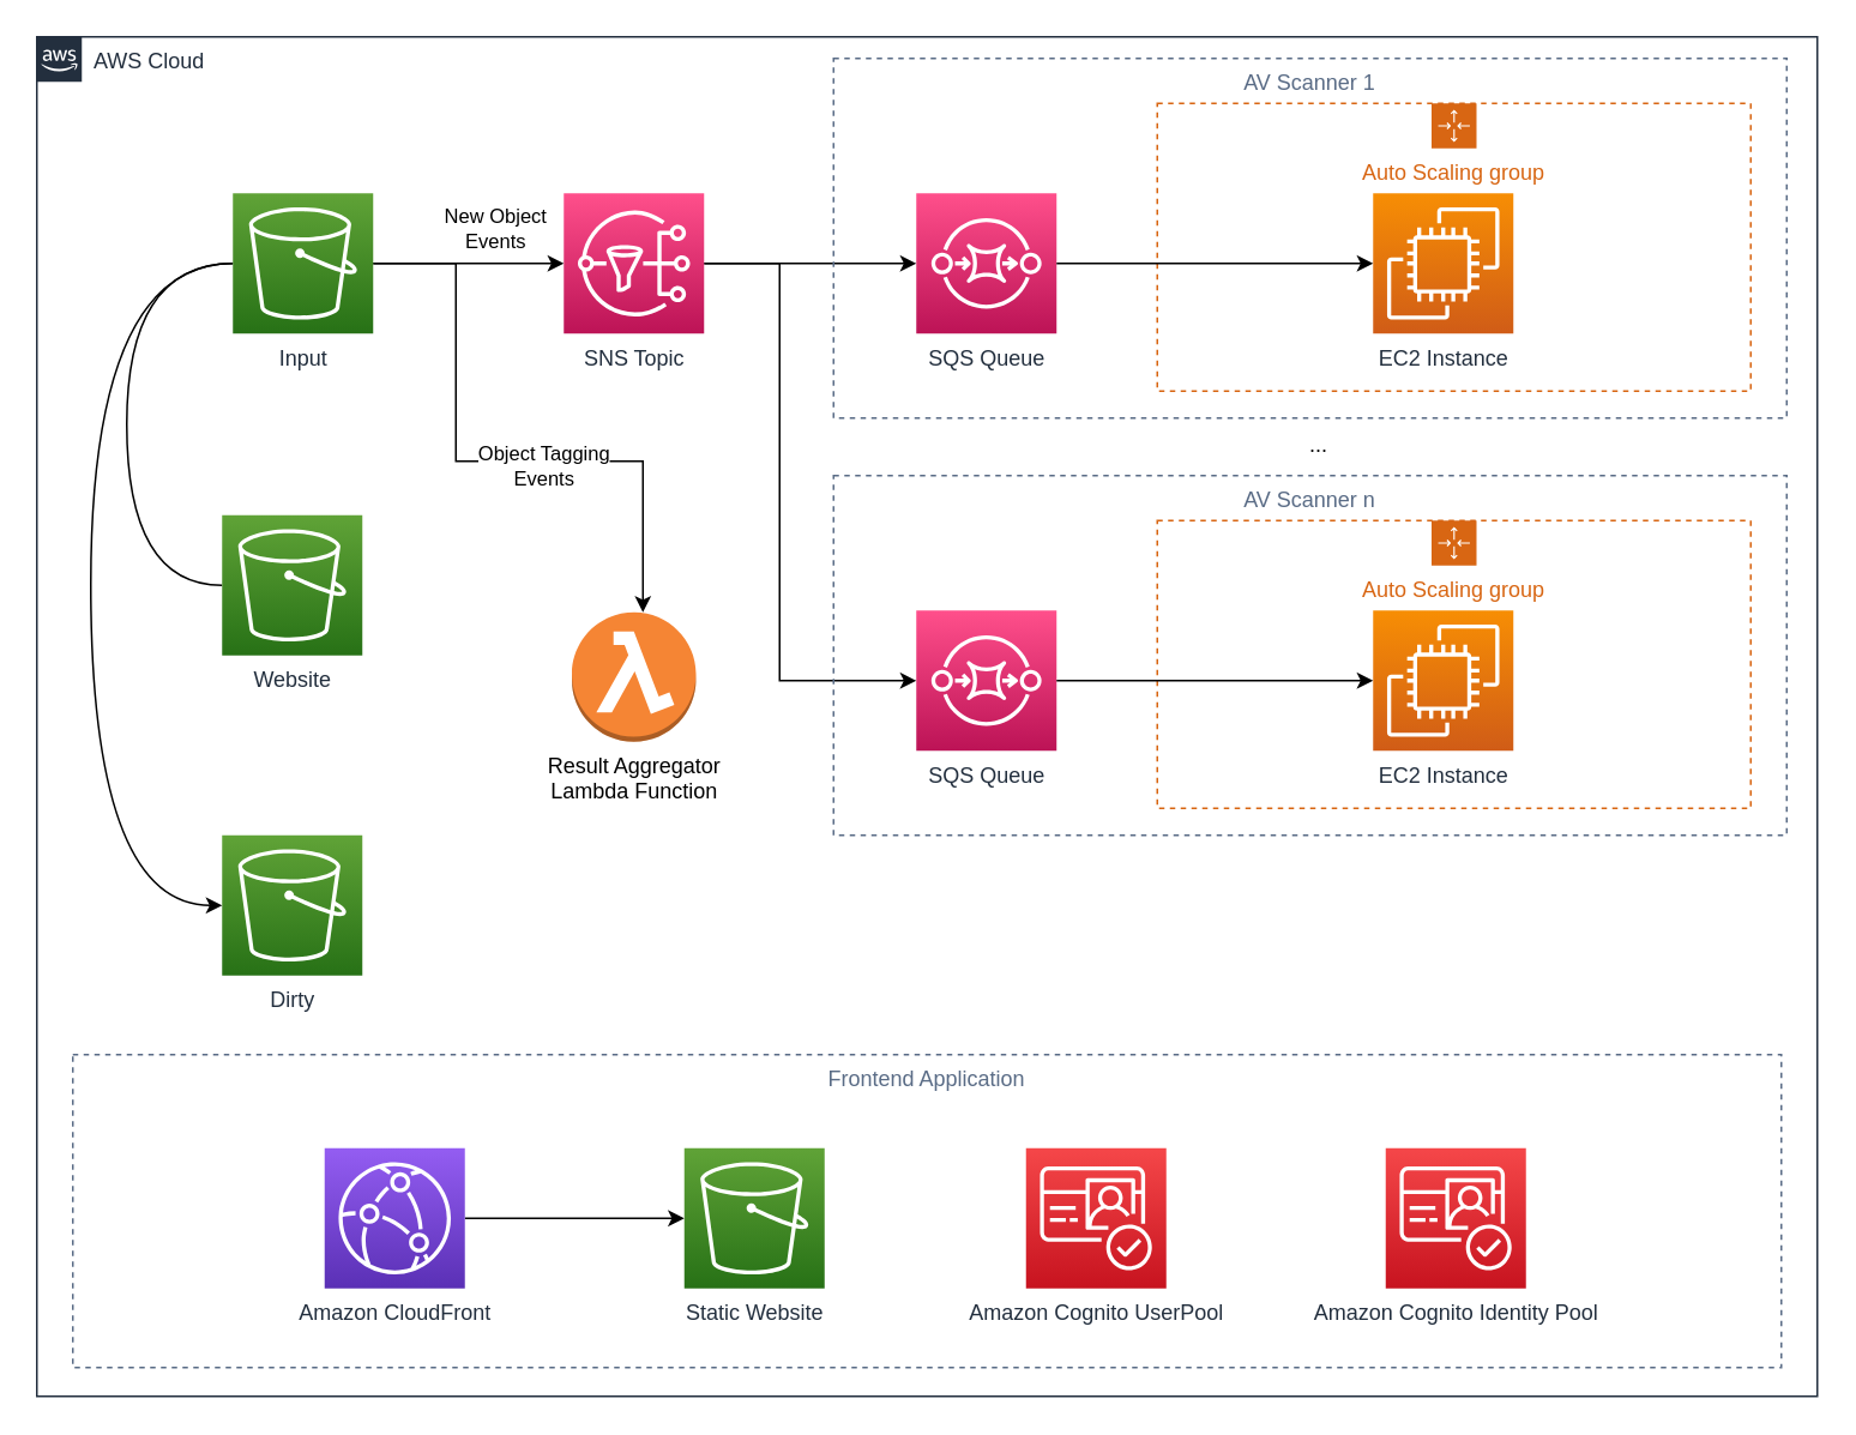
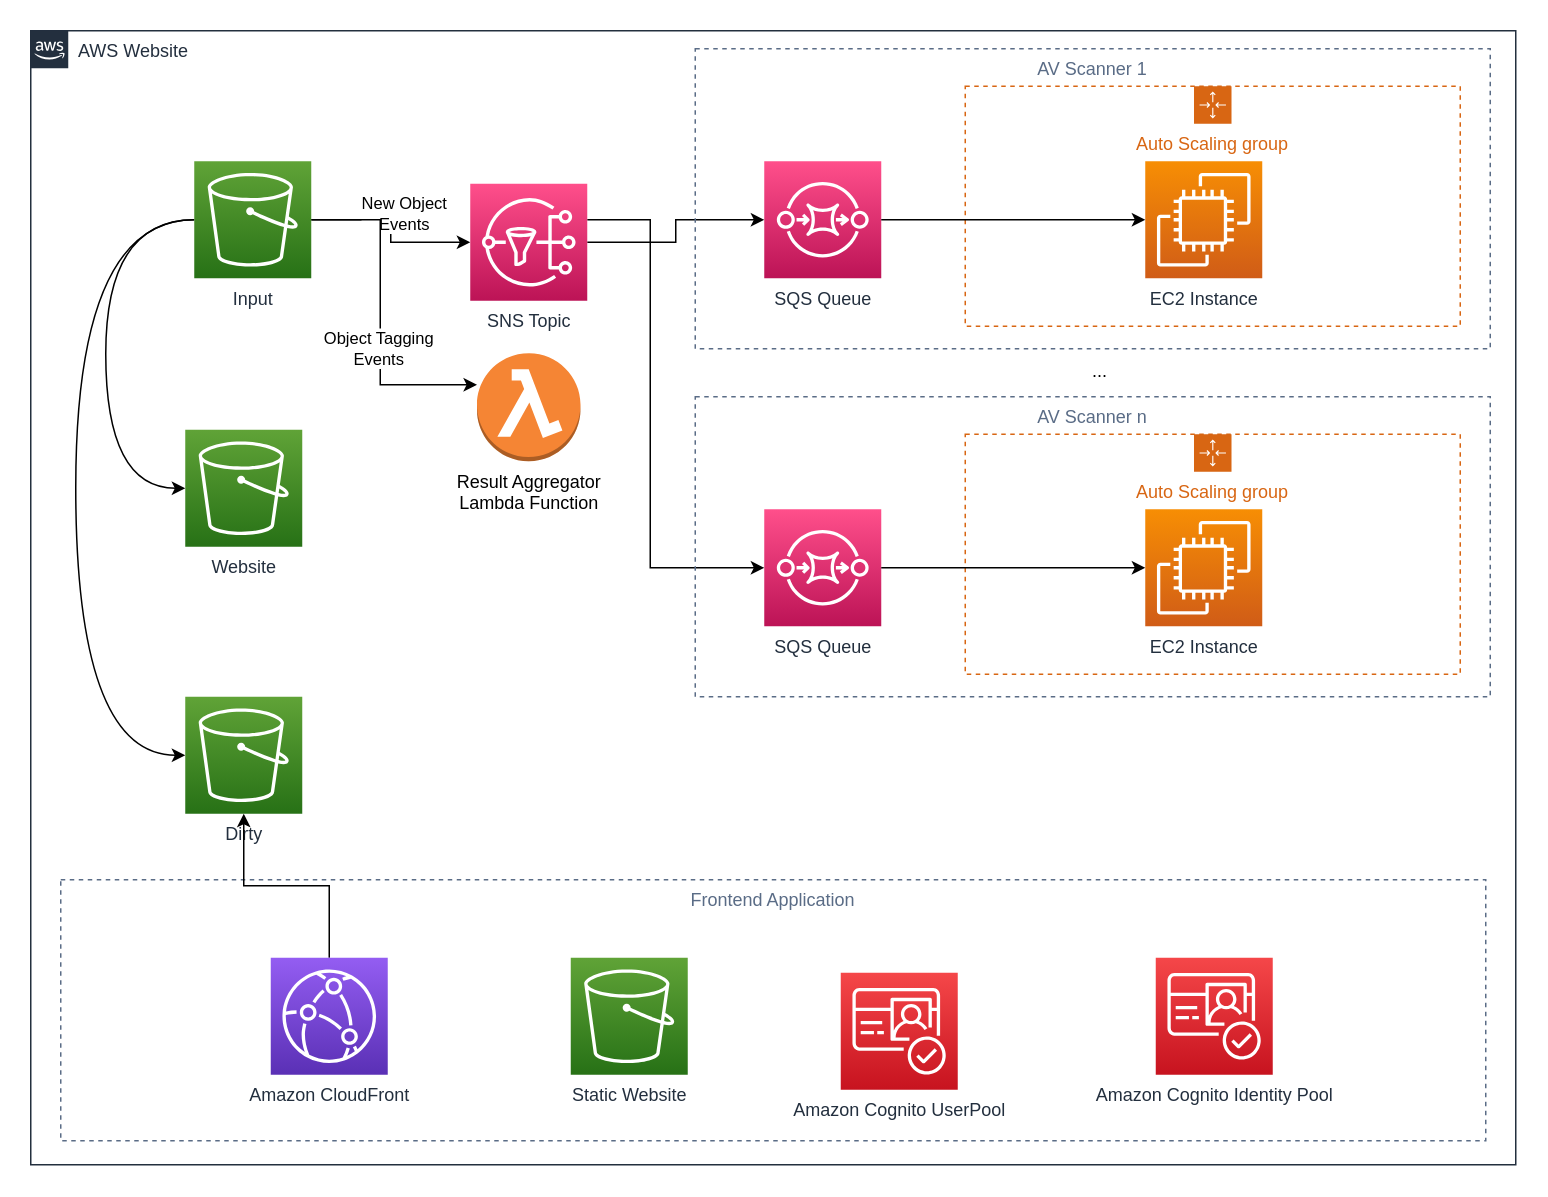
  <mxCell id="0" />
  <mxCell id="1" parent="0" />
- <mxCell id="2" value="AWS Cloud" style="points=[[0,0],[0.25,0],[0.5,0],[0.75,0],[1,0],[1,0.25],[1,0.5],[1,0.75],[1,1],[0.75,1],[0.5,1],[0.25,1],[0,1],[0,0.75],[0,0.5],[0,0.25]];outlineConnect=0;gradientColor=none;html=1;whiteSpace=wrap;fontSize=12;fontStyle=0;container=1;pointerEvents=0;collapsible=0;recursiveResize=0;shape=mxgraph.aws4.group;grIcon=mxgraph.aws4.group_aws_cloud_alt;strokeColor=#232F3E;fillColor=none;verticalAlign=top;align=left;spacingLeft=30;fontColor=#232F3E;dashed=0;" parent="1" vertex="1"><mxGeometry x="20" y="20" width="990" height="756" as="geometry" /></mxCell>
+ <mxCell id="2" value="AWS Website" style="points=[[0,0],[0.25,0],[0.5,0],[0.75,0],[1,0],[1,0.25],[1,0.5],[1,0.75],[1,1],[0.75,1],[0.5,1],[0.25,1],[0,1],[0,0.75],[0,0.5],[0,0.25]];outlineConnect=0;gradientColor=none;html=1;whiteSpace=wrap;fontSize=12;fontStyle=0;container=1;pointerEvents=0;collapsible=0;recursiveResize=0;shape=mxgraph.aws4.group;grIcon=mxgraph.aws4.group_aws_cloud_alt;strokeColor=#232F3E;fillColor=none;verticalAlign=top;align=left;spacingLeft=30;fontColor=#232F3E;dashed=0;" parent="1" vertex="1"><mxGeometry x="20" y="20" width="990" height="756" as="geometry" /></mxCell>
  <mxCell id="3" style="edgeStyle=orthogonalEdgeStyle;rounded=0;orthogonalLoop=1;jettySize=auto;html=1;" parent="2" source="9" target="14" edge="1"><mxGeometry relative="1" as="geometry" /></mxCell>
  <mxCell id="4" value="New Object&lt;br&gt;Events" style="edgeLabel;html=1;align=center;verticalAlign=middle;resizable=0;points=[];" parent="3" vertex="1" connectable="0"><mxGeometry x="0.264" y="2" relative="1" as="geometry"><mxPoint y="-18" as="offset" /></mxGeometry></mxCell>
  <mxCell id="5" style="edgeStyle=orthogonalEdgeStyle;rounded=0;orthogonalLoop=1;jettySize=auto;html=1;" parent="2" source="9" target="28" edge="1"><mxGeometry relative="1" as="geometry"><Array as="points"><mxPoint x="233" y="126" /><mxPoint x="233" y="236" /><mxPoint x="337" y="236" /></Array></mxGeometry></mxCell>
  <mxCell id="6" value="Object Tagging &lt;br&gt;Events" style="edgeLabel;html=1;align=center;verticalAlign=middle;resizable=0;points=[];" parent="5" vertex="1" connectable="0"><mxGeometry x="0.186" y="-2" relative="1" as="geometry"><mxPoint as="offset" /></mxGeometry></mxCell>
- <mxCell id="7" style="edgeStyle=orthogonalEdgeStyle;rounded=0;orthogonalLoop=1;jettySize=auto;html=1;entryX=0;entryY=0.5;entryDx=0;entryDy=0;entryPerimeter=0;curved=1;endArrow=none;" parent="2" source="9" target="10" edge="1"><mxGeometry relative="1" as="geometry"><Array as="points"><mxPoint x="50" y="126" /><mxPoint x="50" y="305" /></Array></mxGeometry></mxCell>
+ <mxCell id="7" style="edgeStyle=orthogonalEdgeStyle;rounded=0;orthogonalLoop=1;jettySize=auto;html=1;entryX=0;entryY=0.5;entryDx=0;entryDy=0;entryPerimeter=0;curved=1;" parent="2" source="9" target="10" edge="1"><mxGeometry relative="1" as="geometry"><Array as="points"><mxPoint x="50" y="126" /><mxPoint x="50" y="305" /></Array></mxGeometry></mxCell>
  <mxCell id="8" style="edgeStyle=orthogonalEdgeStyle;rounded=0;orthogonalLoop=1;jettySize=auto;html=1;entryX=0;entryY=0.5;entryDx=0;entryDy=0;entryPerimeter=0;curved=1;" parent="2" source="9" target="11" edge="1"><mxGeometry relative="1" as="geometry"><Array as="points"><mxPoint x="30" y="126" /><mxPoint x="30" y="483" /></Array></mxGeometry></mxCell>
  <mxCell id="9" value="Input" style="sketch=0;points=[[0,0,0],[0.25,0,0],[0.5,0,0],[0.75,0,0],[1,0,0],[0,1,0],[0.25,1,0],[0.5,1,0],[0.75,1,0],[1,1,0],[0,0.25,0],[0,0.5,0],[0,0.75,0],[1,0.25,0],[1,0.5,0],[1,0.75,0]];outlineConnect=0;fontColor=#232F3E;gradientColor=#60A337;gradientDirection=north;fillColor=#277116;strokeColor=#ffffff;dashed=0;verticalLabelPosition=bottom;verticalAlign=top;align=center;html=1;fontSize=12;fontStyle=0;aspect=fixed;shape=mxgraph.aws4.resourceIcon;resIcon=mxgraph.aws4.s3;" parent="2" vertex="1"><mxGeometry x="109" y="87" width="78" height="78" as="geometry" /></mxCell>
  <mxCell id="10" value="Website" style="sketch=0;points=[[0,0,0],[0.25,0,0],[0.5,0,0],[0.75,0,0],[1,0,0],[0,1,0],[0.25,1,0],[0.5,1,0],[0.75,1,0],[1,1,0],[0,0.25,0],[0,0.5,0],[0,0.75,0],[1,0.25,0],[1,0.5,0],[1,0.75,0]];outlineConnect=0;fontColor=#232F3E;gradientColor=#60A337;gradientDirection=north;fillColor=#277116;strokeColor=#ffffff;dashed=0;verticalLabelPosition=bottom;verticalAlign=top;align=center;html=1;fontSize=12;fontStyle=0;aspect=fixed;shape=mxgraph.aws4.resourceIcon;resIcon=mxgraph.aws4.s3;" parent="2" vertex="1"><mxGeometry x="103" y="266" width="78" height="78" as="geometry" /></mxCell>
  <mxCell id="11" value="Dirty" style="sketch=0;points=[[0,0,0],[0.25,0,0],[0.5,0,0],[0.75,0,0],[1,0,0],[0,1,0],[0.25,1,0],[0.5,1,0],[0.75,1,0],[1,1,0],[0,0.25,0],[0,0.5,0],[0,0.75,0],[1,0.25,0],[1,0.5,0],[1,0.75,0]];outlineConnect=0;fontColor=#232F3E;gradientColor=#60A337;gradientDirection=north;fillColor=#277116;strokeColor=#ffffff;dashed=0;verticalLabelPosition=bottom;verticalAlign=top;align=center;html=1;fontSize=12;fontStyle=0;aspect=fixed;shape=mxgraph.aws4.resourceIcon;resIcon=mxgraph.aws4.s3;" parent="2" vertex="1"><mxGeometry x="103" y="444" width="78" height="78" as="geometry" /></mxCell>
  <mxCell id="12" style="edgeStyle=orthogonalEdgeStyle;rounded=0;orthogonalLoop=1;jettySize=auto;html=1;entryX=0;entryY=0.5;entryDx=0;entryDy=0;entryPerimeter=0;" parent="2" source="14" target="24" edge="1"><mxGeometry relative="1" as="geometry"><Array as="points"><mxPoint x="413" y="126" /><mxPoint x="413" y="358" /></Array></mxGeometry></mxCell>
  <mxCell id="13" style="edgeStyle=orthogonalEdgeStyle;rounded=0;orthogonalLoop=1;jettySize=auto;html=1;" parent="2" source="14" target="17" edge="1"><mxGeometry relative="1" as="geometry" /></mxCell>
- <mxCell id="14" value="SNS Topic" style="sketch=0;points=[[0,0,0],[0.25,0,0],[0.5,0,0],[0.75,0,0],[1,0,0],[0,1,0],[0.25,1,0],[0.5,1,0],[0.75,1,0],[1,1,0],[0,0.25,0],[0,0.5,0],[0,0.75,0],[1,0.25,0],[1,0.5,0],[1,0.75,0]];outlineConnect=0;fontColor=#232F3E;gradientColor=#FF4F8B;gradientDirection=north;fillColor=#BC1356;strokeColor=#ffffff;dashed=0;verticalLabelPosition=bottom;verticalAlign=top;align=center;html=1;fontSize=12;fontStyle=0;aspect=fixed;shape=mxgraph.aws4.resourceIcon;resIcon=mxgraph.aws4.sns;" parent="2" vertex="1"><mxGeometry x="293" y="87" width="78" height="78" as="geometry" /></mxCell>
+ <mxCell id="14" value="SNS Topic" style="sketch=0;points=[[0,0,0],[0.25,0,0],[0.5,0,0],[0.75,0,0],[1,0,0],[0,1,0],[0.25,1,0],[0.5,1,0],[0.75,1,0],[1,1,0],[0,0.25,0],[0,0.5,0],[0,0.75,0],[1,0.25,0],[1,0.5,0],[1,0.75,0]];outlineConnect=0;fontColor=#232F3E;gradientColor=#FF4F8B;gradientDirection=north;fillColor=#BC1356;strokeColor=#ffffff;dashed=0;verticalLabelPosition=bottom;verticalAlign=top;align=center;html=1;fontSize=12;fontStyle=0;aspect=fixed;shape=mxgraph.aws4.resourceIcon;resIcon=mxgraph.aws4.sns;" parent="2" vertex="1"><mxGeometry x="293" y="102" width="78" height="78" as="geometry" /></mxCell>
  <mxCell id="15" value="" style="group" parent="2" vertex="1" connectable="0"><mxGeometry x="443" y="12" width="530" height="230" as="geometry" /></mxCell>
  <mxCell id="16" value="AV Scanner 1" style="fillColor=none;strokeColor=#5A6C86;dashed=1;verticalAlign=top;fontStyle=0;fontColor=#5A6C86;whiteSpace=wrap;html=1;" parent="15" vertex="1"><mxGeometry width="530" height="200" as="geometry" /></mxCell>
  <mxCell id="17" value="SQS Queue" style="sketch=0;points=[[0,0,0],[0.25,0,0],[0.5,0,0],[0.75,0,0],[1,0,0],[0,1,0],[0.25,1,0],[0.5,1,0],[0.75,1,0],[1,1,0],[0,0.25,0],[0,0.5,0],[0,0.75,0],[1,0.25,0],[1,0.5,0],[1,0.75,0]];outlineConnect=0;fontColor=#232F3E;gradientColor=#FF4F8B;gradientDirection=north;fillColor=#BC1356;strokeColor=#ffffff;dashed=0;verticalLabelPosition=bottom;verticalAlign=top;align=center;html=1;fontSize=12;fontStyle=0;aspect=fixed;shape=mxgraph.aws4.resourceIcon;resIcon=mxgraph.aws4.sqs;" parent="15" vertex="1"><mxGeometry x="46" y="75" width="78" height="78" as="geometry" /></mxCell>
  <mxCell id="18" value="Auto Scaling group" style="points=[[0,0],[0.25,0],[0.5,0],[0.75,0],[1,0],[1,0.25],[1,0.5],[1,0.75],[1,1],[0.75,1],[0.5,1],[0.25,1],[0,1],[0,0.75],[0,0.5],[0,0.25]];outlineConnect=0;gradientColor=none;html=1;whiteSpace=wrap;fontSize=12;fontStyle=0;container=1;pointerEvents=0;collapsible=0;recursiveResize=0;shape=mxgraph.aws4.groupCenter;grIcon=mxgraph.aws4.group_auto_scaling_group;grStroke=1;strokeColor=#D86613;fillColor=none;verticalAlign=top;align=center;fontColor=#D86613;dashed=1;spacingTop=25;" parent="15" vertex="1"><mxGeometry x="180" y="25" width="330" height="160" as="geometry" /></mxCell>
  <mxCell id="19" value="EC2 Instance" style="sketch=0;points=[[0,0,0],[0.25,0,0],[0.5,0,0],[0.75,0,0],[1,0,0],[0,1,0],[0.25,1,0],[0.5,1,0],[0.75,1,0],[1,1,0],[0,0.25,0],[0,0.5,0],[0,0.75,0],[1,0.25,0],[1,0.5,0],[1,0.75,0]];outlineConnect=0;fontColor=#232F3E;gradientColor=#F78E04;gradientDirection=north;fillColor=#D05C17;strokeColor=#ffffff;dashed=0;verticalLabelPosition=bottom;verticalAlign=top;align=center;html=1;fontSize=12;fontStyle=0;aspect=fixed;shape=mxgraph.aws4.resourceIcon;resIcon=mxgraph.aws4.ec2;" parent="18" vertex="1"><mxGeometry x="120" y="50" width="78" height="78" as="geometry" /></mxCell>
  <mxCell id="20" style="edgeStyle=orthogonalEdgeStyle;rounded=0;orthogonalLoop=1;jettySize=auto;html=1;" parent="15" source="17" target="19" edge="1"><mxGeometry relative="1" as="geometry" /></mxCell>
  <mxCell id="21" value="..." style="text;html=1;strokeColor=none;fillColor=none;align=center;verticalAlign=middle;whiteSpace=wrap;rounded=0;" parent="15" vertex="1"><mxGeometry x="240" y="200" width="60" height="30" as="geometry" /></mxCell>
  <mxCell id="22" value="" style="group" parent="2" vertex="1" connectable="0"><mxGeometry x="443" y="244" width="530" height="200" as="geometry" /></mxCell>
  <mxCell id="23" value="AV Scanner n" style="fillColor=none;strokeColor=#5A6C86;dashed=1;verticalAlign=top;fontStyle=0;fontColor=#5A6C86;whiteSpace=wrap;html=1;" parent="22" vertex="1"><mxGeometry width="530" height="200" as="geometry" /></mxCell>
  <mxCell id="24" value="SQS Queue" style="sketch=0;points=[[0,0,0],[0.25,0,0],[0.5,0,0],[0.75,0,0],[1,0,0],[0,1,0],[0.25,1,0],[0.5,1,0],[0.75,1,0],[1,1,0],[0,0.25,0],[0,0.5,0],[0,0.75,0],[1,0.25,0],[1,0.5,0],[1,0.75,0]];outlineConnect=0;fontColor=#232F3E;gradientColor=#FF4F8B;gradientDirection=north;fillColor=#BC1356;strokeColor=#ffffff;dashed=0;verticalLabelPosition=bottom;verticalAlign=top;align=center;html=1;fontSize=12;fontStyle=0;aspect=fixed;shape=mxgraph.aws4.resourceIcon;resIcon=mxgraph.aws4.sqs;" parent="22" vertex="1"><mxGeometry x="46" y="75" width="78" height="78" as="geometry" /></mxCell>
  <mxCell id="25" value="Auto Scaling group" style="points=[[0,0],[0.25,0],[0.5,0],[0.75,0],[1,0],[1,0.25],[1,0.5],[1,0.75],[1,1],[0.75,1],[0.5,1],[0.25,1],[0,1],[0,0.75],[0,0.5],[0,0.25]];outlineConnect=0;gradientColor=none;html=1;whiteSpace=wrap;fontSize=12;fontStyle=0;container=1;pointerEvents=0;collapsible=0;recursiveResize=0;shape=mxgraph.aws4.groupCenter;grIcon=mxgraph.aws4.group_auto_scaling_group;grStroke=1;strokeColor=#D86613;fillColor=none;verticalAlign=top;align=center;fontColor=#D86613;dashed=1;spacingTop=25;" parent="22" vertex="1"><mxGeometry x="180" y="25" width="330" height="160" as="geometry" /></mxCell>
  <mxCell id="26" value="EC2 Instance" style="sketch=0;points=[[0,0,0],[0.25,0,0],[0.5,0,0],[0.75,0,0],[1,0,0],[0,1,0],[0.25,1,0],[0.5,1,0],[0.75,1,0],[1,1,0],[0,0.25,0],[0,0.5,0],[0,0.75,0],[1,0.25,0],[1,0.5,0],[1,0.75,0]];outlineConnect=0;fontColor=#232F3E;gradientColor=#F78E04;gradientDirection=north;fillColor=#D05C17;strokeColor=#ffffff;dashed=0;verticalLabelPosition=bottom;verticalAlign=top;align=center;html=1;fontSize=12;fontStyle=0;aspect=fixed;shape=mxgraph.aws4.resourceIcon;resIcon=mxgraph.aws4.ec2;" parent="25" vertex="1"><mxGeometry x="120" y="50" width="78" height="78" as="geometry" /></mxCell>
  <mxCell id="27" style="edgeStyle=orthogonalEdgeStyle;rounded=0;orthogonalLoop=1;jettySize=auto;html=1;" parent="22" source="24" target="26" edge="1"><mxGeometry relative="1" as="geometry" /></mxCell>
- <mxCell id="28" value="Result Aggregator&lt;br&gt;Lambda Function" style="outlineConnect=0;dashed=0;verticalLabelPosition=bottom;verticalAlign=top;align=center;html=1;shape=mxgraph.aws3.lambda_function;fillColor=#F58534;gradientColor=none;" parent="2" vertex="1"><mxGeometry x="297.5" y="320" width="69" height="72" as="geometry" /></mxCell>
+ <mxCell id="28" value="Result Aggregator&lt;br&gt;Lambda Function" style="outlineConnect=0;dashed=0;verticalLabelPosition=bottom;verticalAlign=top;align=center;html=1;shape=mxgraph.aws3.lambda_function;fillColor=#F58534;gradientColor=none;" parent="2" vertex="1"><mxGeometry x="297.5" y="215" width="69" height="72" as="geometry" /></mxCell>
  <mxCell id="29" value="Frontend Application" style="fillColor=none;strokeColor=#5A6C86;dashed=1;verticalAlign=top;fontStyle=0;fontColor=#5A6C86;whiteSpace=wrap;html=1;" vertex="1" parent="2"><mxGeometry x="20" y="566" width="950" height="174" as="geometry" /></mxCell>
- <mxCell id="30" style="edgeStyle=orthogonalEdgeStyle;rounded=0;orthogonalLoop=1;jettySize=auto;html=1;" edge="1" parent="2" source="31" target="32"><mxGeometry relative="1" as="geometry" /></mxCell>
+ <mxCell id="30" style="edgeStyle=orthogonalEdgeStyle;rounded=0;orthogonalLoop=1;jettySize=auto;html=1;" edge="1" parent="2" source="31" target="11"><mxGeometry relative="1" as="geometry" /></mxCell>
  <mxCell id="31" value="Amazon CloudFront" style="sketch=0;points=[[0,0,0],[0.25,0,0],[0.5,0,0],[0.75,0,0],[1,0,0],[0,1,0],[0.25,1,0],[0.5,1,0],[0.75,1,0],[1,1,0],[0,0.25,0],[0,0.5,0],[0,0.75,0],[1,0.25,0],[1,0.5,0],[1,0.75,0]];outlineConnect=0;fontColor=#232F3E;gradientColor=#945DF2;gradientDirection=north;fillColor=#5A30B5;strokeColor=#ffffff;dashed=0;verticalLabelPosition=bottom;verticalAlign=top;align=center;html=1;fontSize=12;fontStyle=0;aspect=fixed;shape=mxgraph.aws4.resourceIcon;resIcon=mxgraph.aws4.cloudfront;" vertex="1" parent="2"><mxGeometry x="160" y="618" width="78" height="78" as="geometry" /></mxCell>
  <mxCell id="32" value="Static Website" style="sketch=0;points=[[0,0,0],[0.25,0,0],[0.5,0,0],[0.75,0,0],[1,0,0],[0,1,0],[0.25,1,0],[0.5,1,0],[0.75,1,0],[1,1,0],[0,0.25,0],[0,0.5,0],[0,0.75,0],[1,0.25,0],[1,0.5,0],[1,0.75,0]];outlineConnect=0;fontColor=#232F3E;gradientColor=#60A337;gradientDirection=north;fillColor=#277116;strokeColor=#ffffff;dashed=0;verticalLabelPosition=bottom;verticalAlign=top;align=center;html=1;fontSize=12;fontStyle=0;aspect=fixed;shape=mxgraph.aws4.resourceIcon;resIcon=mxgraph.aws4.s3;" vertex="1" parent="2"><mxGeometry x="360" y="618" width="78" height="78" as="geometry" /></mxCell>
- <mxCell id="33" value="Amazon Cognito UserPool" style="sketch=0;points=[[0,0,0],[0.25,0,0],[0.5,0,0],[0.75,0,0],[1,0,0],[0,1,0],[0.25,1,0],[0.5,1,0],[0.75,1,0],[1,1,0],[0,0.25,0],[0,0.5,0],[0,0.75,0],[1,0.25,0],[1,0.5,0],[1,0.75,0]];outlineConnect=0;fontColor=#232F3E;gradientColor=#F54749;gradientDirection=north;fillColor=#C7131F;strokeColor=#ffffff;dashed=0;verticalLabelPosition=bottom;verticalAlign=top;align=center;html=1;fontSize=12;fontStyle=0;aspect=fixed;shape=mxgraph.aws4.resourceIcon;resIcon=mxgraph.aws4.cognito;" vertex="1" parent="2"><mxGeometry x="550" y="618" width="78" height="78" as="geometry" /></mxCell>
+ <mxCell id="33" value="Amazon Cognito UserPool" style="sketch=0;points=[[0,0,0],[0.25,0,0],[0.5,0,0],[0.75,0,0],[1,0,0],[0,1,0],[0.25,1,0],[0.5,1,0],[0.75,1,0],[1,1,0],[0,0.25,0],[0,0.5,0],[0,0.75,0],[1,0.25,0],[1,0.5,0],[1,0.75,0]];outlineConnect=0;fontColor=#232F3E;gradientColor=#F54749;gradientDirection=north;fillColor=#C7131F;strokeColor=#ffffff;dashed=0;verticalLabelPosition=bottom;verticalAlign=top;align=center;html=1;fontSize=12;fontStyle=0;aspect=fixed;shape=mxgraph.aws4.resourceIcon;resIcon=mxgraph.aws4.cognito;" vertex="1" parent="2"><mxGeometry x="540" y="628" width="78" height="78" as="geometry" /></mxCell>
  <mxCell id="34" value="Amazon Cognito Identity Pool" style="sketch=0;points=[[0,0,0],[0.25,0,0],[0.5,0,0],[0.75,0,0],[1,0,0],[0,1,0],[0.25,1,0],[0.5,1,0],[0.75,1,0],[1,1,0],[0,0.25,0],[0,0.5,0],[0,0.75,0],[1,0.25,0],[1,0.5,0],[1,0.75,0]];outlineConnect=0;fontColor=#232F3E;gradientColor=#F54749;gradientDirection=north;fillColor=#C7131F;strokeColor=#ffffff;dashed=0;verticalLabelPosition=bottom;verticalAlign=top;align=center;html=1;fontSize=12;fontStyle=0;aspect=fixed;shape=mxgraph.aws4.resourceIcon;resIcon=mxgraph.aws4.cognito;" vertex="1" parent="2"><mxGeometry x="750" y="618" width="78" height="78" as="geometry" /></mxCell>
